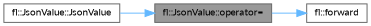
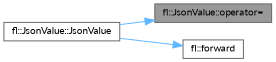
  digraph {
    fontname=Lato
    rankdir=LR
    node [color=grey40 fillcolor=white fontname=Lato fontsize=10 shape=box style=filled]
    edge [color=steelblue1 fontname=Lato fontsize=10 labelfontname=Helvetica labelfontsize=10 style=solid]
    n1 [color=gray40 fillcolor=grey60 fontcolor=black height=0.2 label="fl::JsonValue::operator=" width=0.4]
    n2 [height=0.2 label="fl::forward" width=0.4]
    n3 [height=0.2 label="fl::JsonValue::JsonValue" width=0.4]
-   n1 -> n2
+   n3 -> n2
    n3 -> n1
  }
